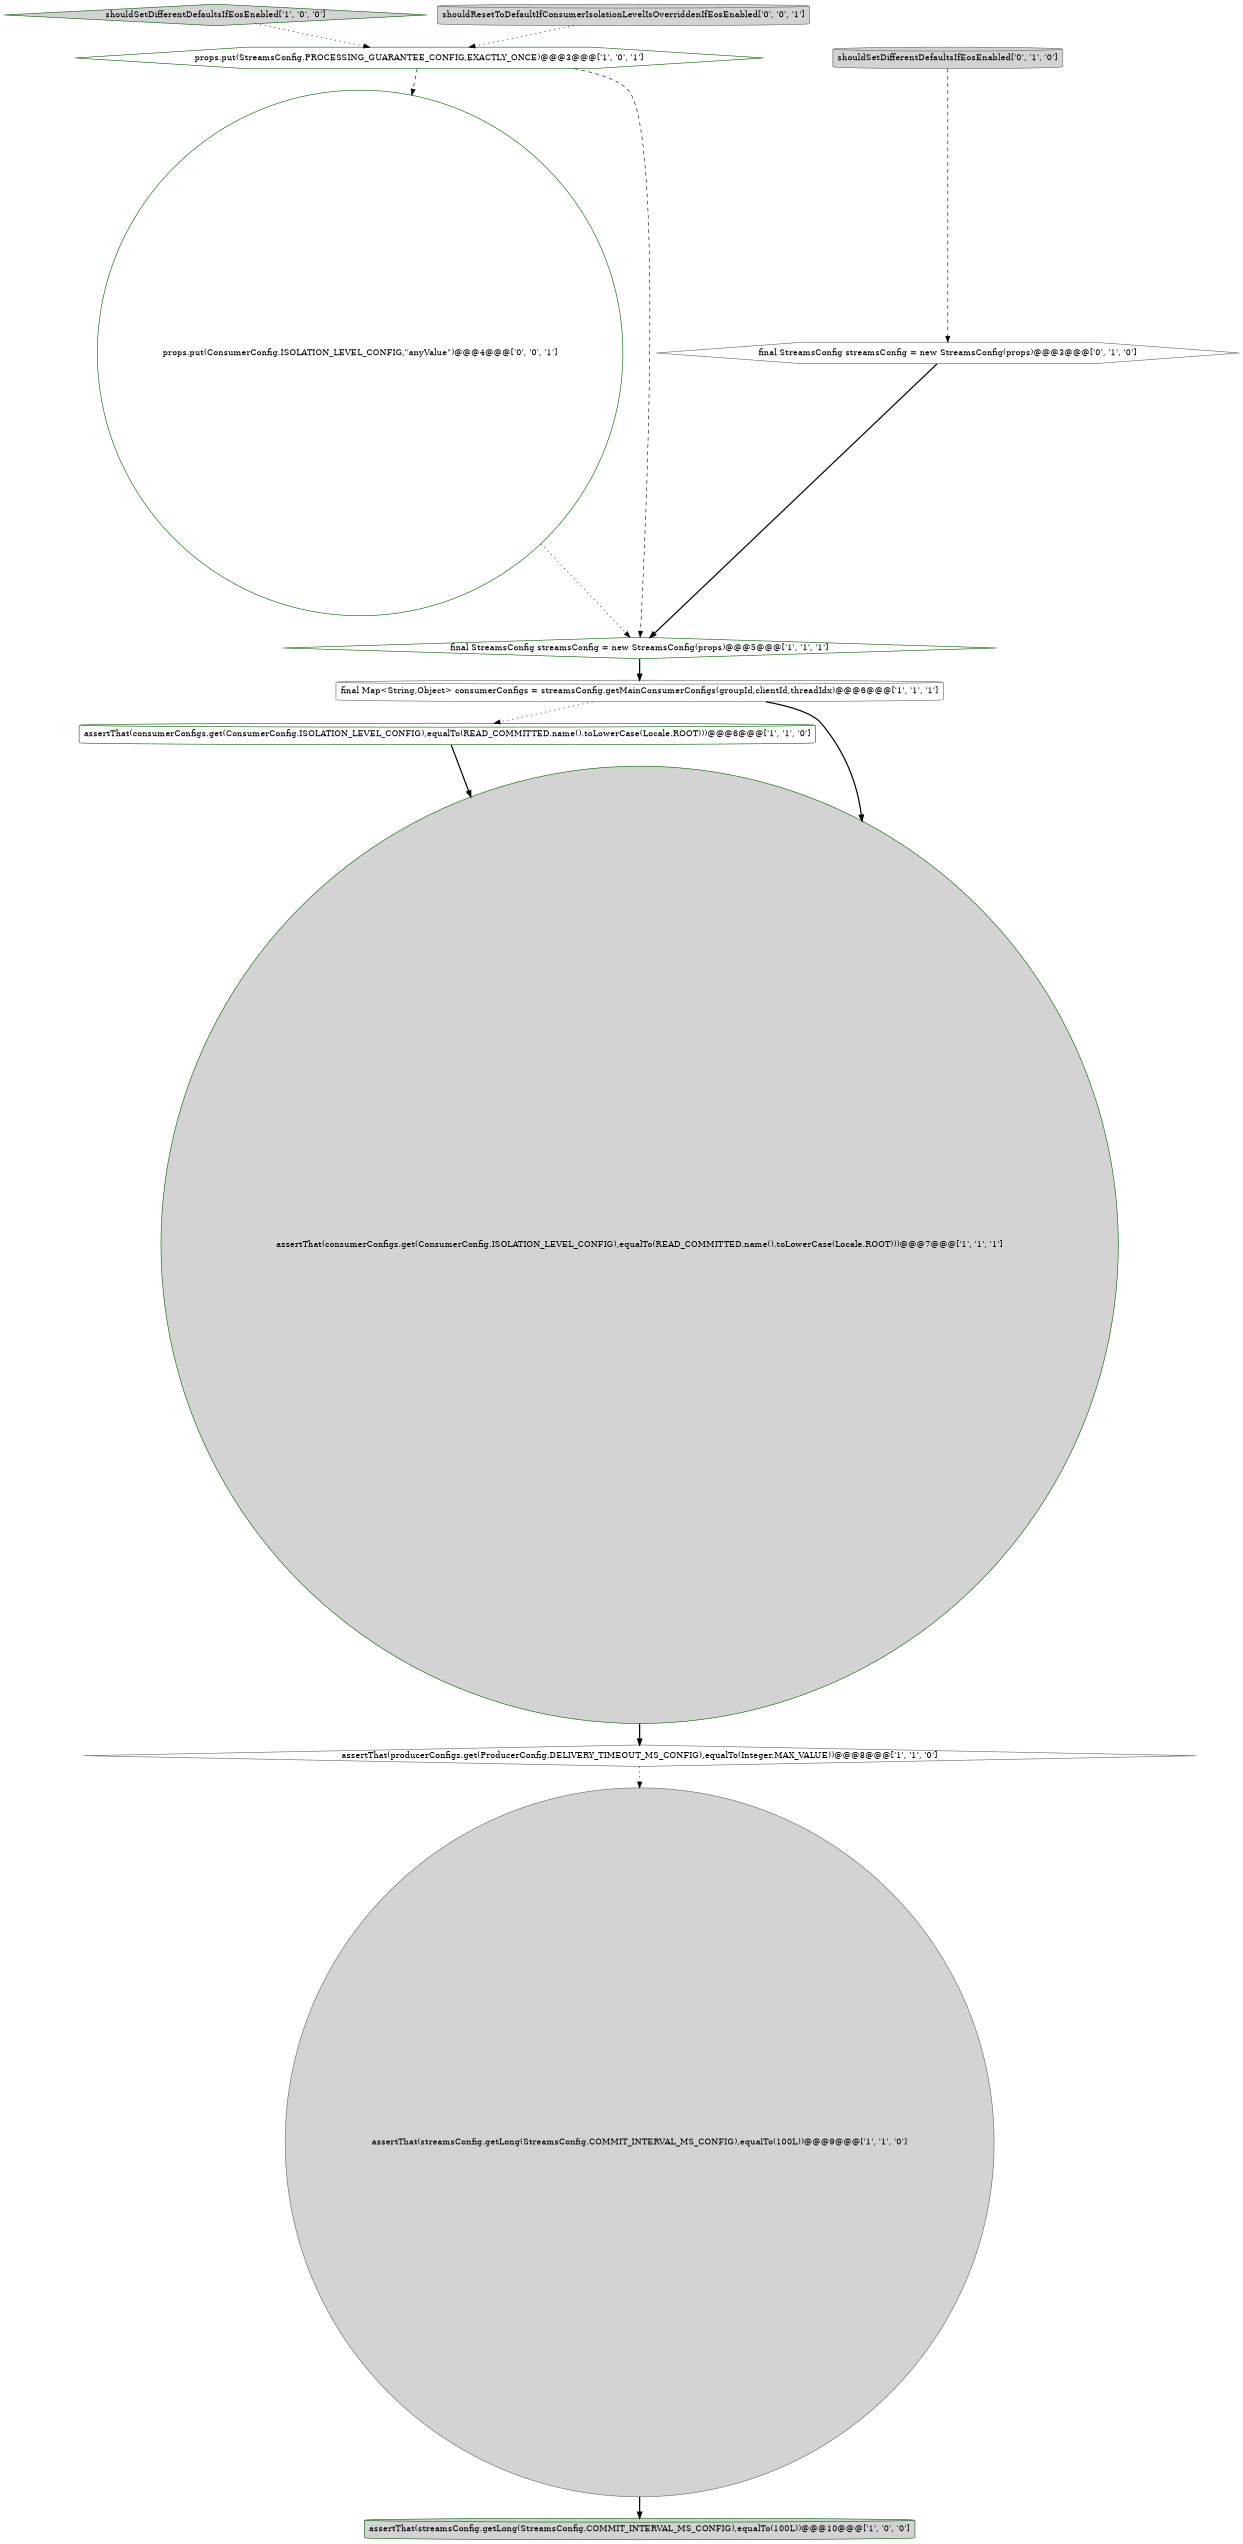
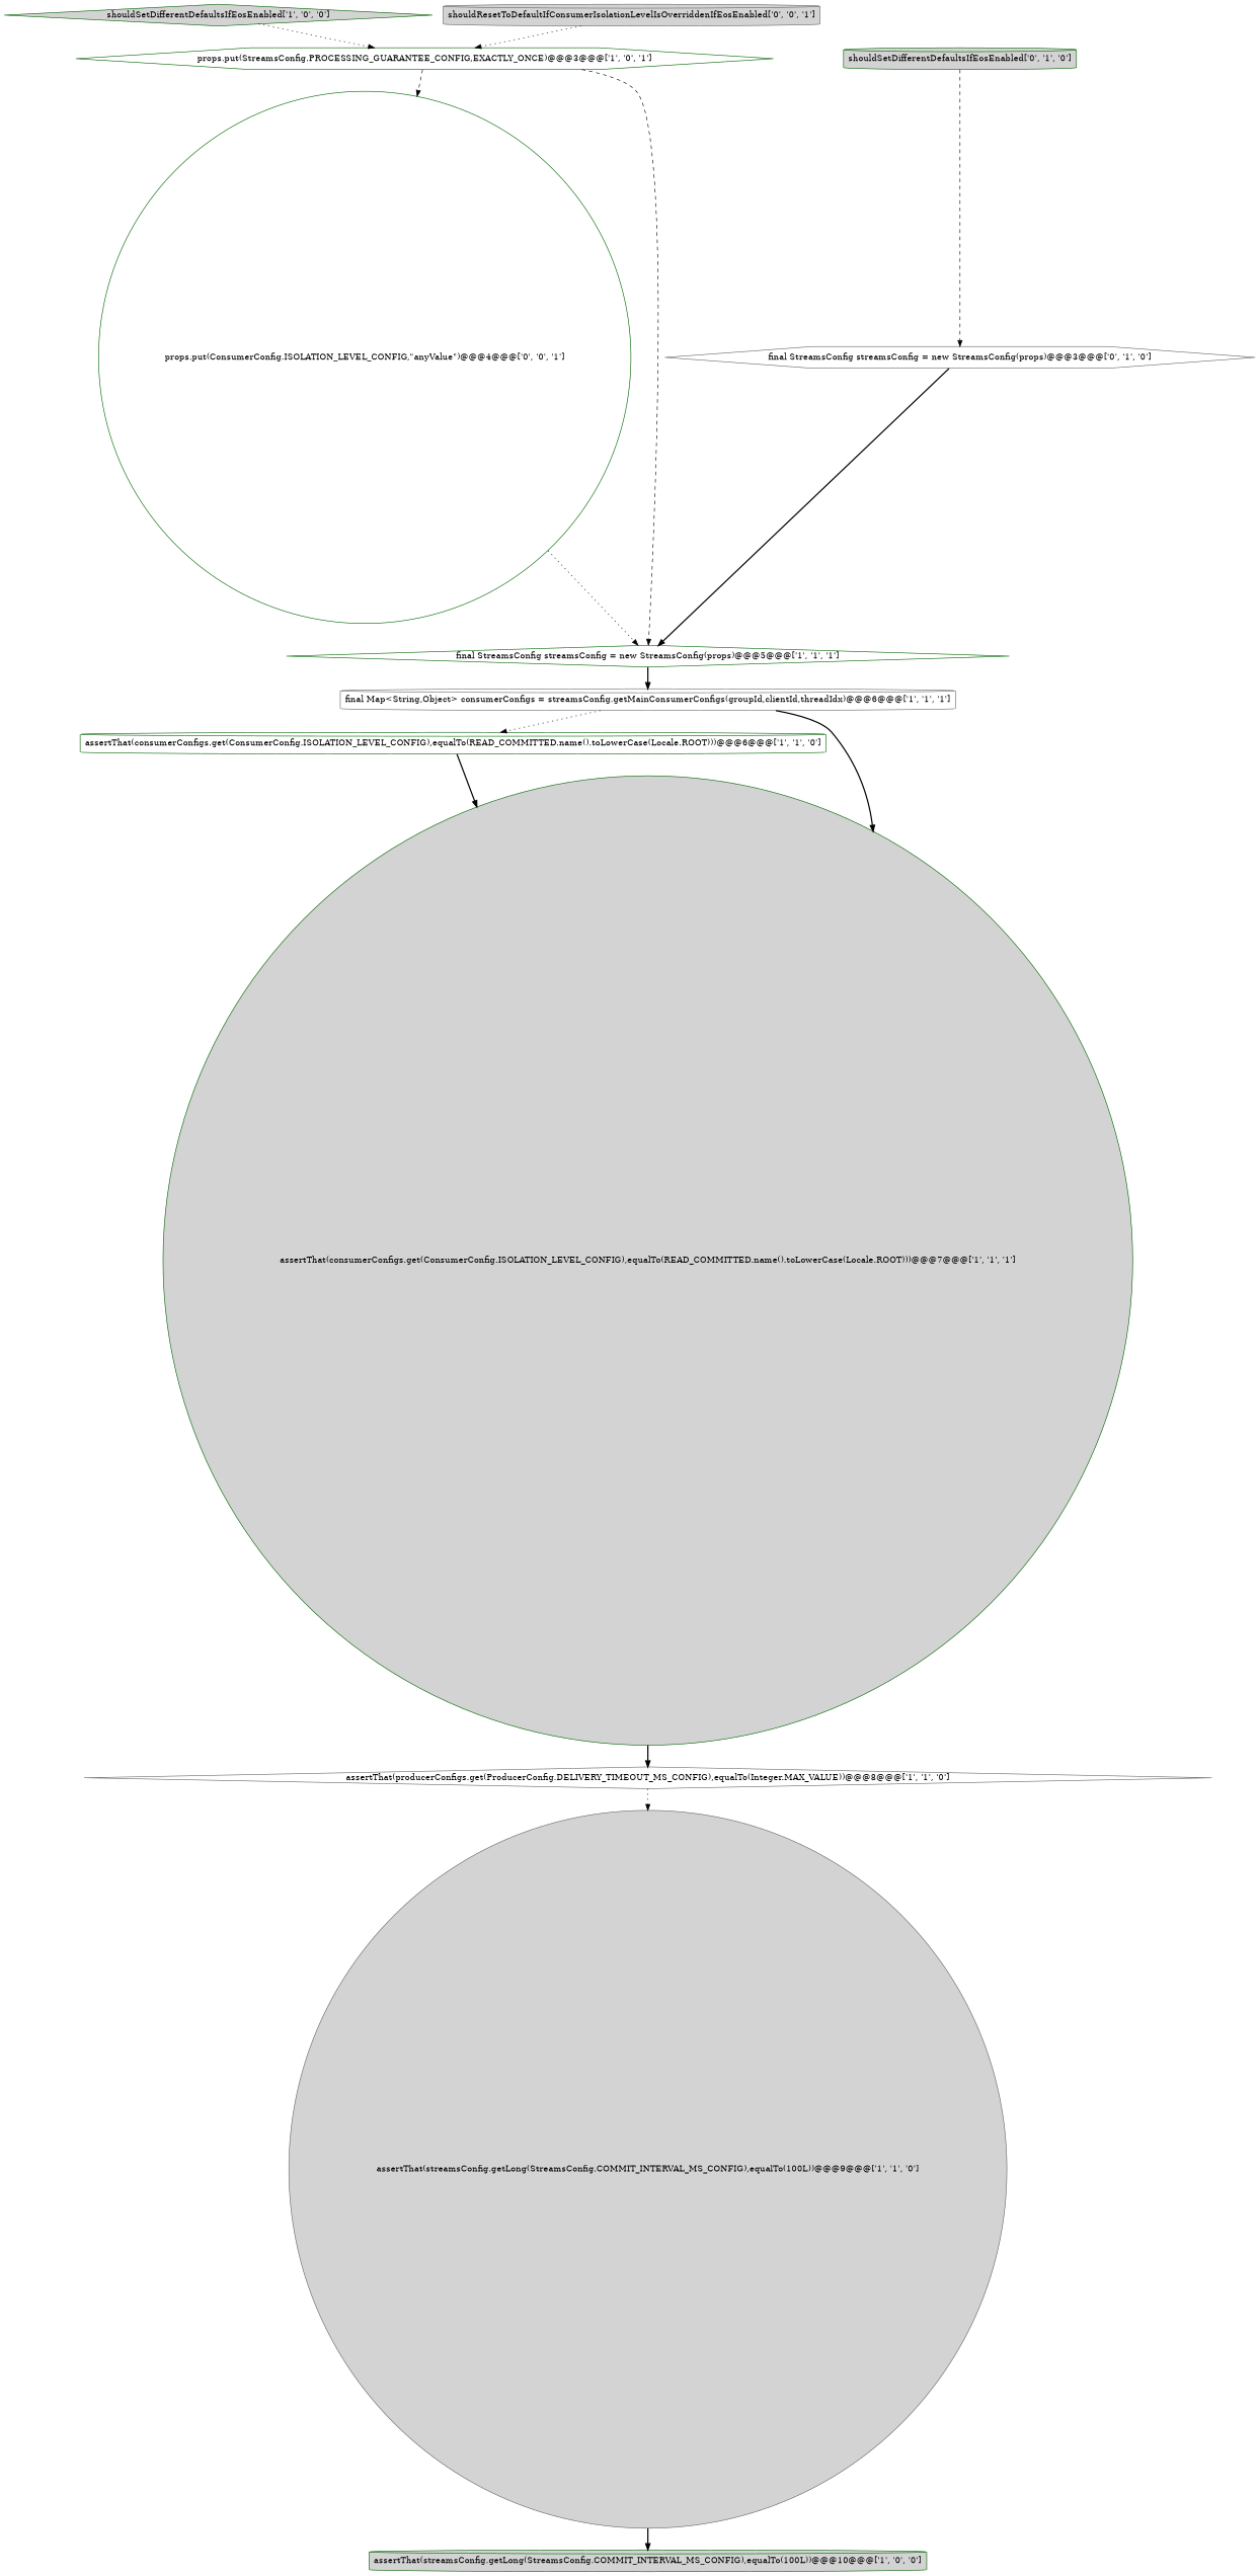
  digraph {
    node [fillcolor=white shape=cylinder style=filled color=darkgreen]
    edge [style=bold]
    n1 [label="assertThat(producerConfigs.get(ProducerConfig.DELIVERY_TIMEOUT_MS_CONFIG),equalTo(Integer.MAX_VALUE))@@@8@@@['1', '1', '0']" shape=diamond color=gray40]
    n2 [fillcolor=lightgray label="assertThat(streamsConfig.getLong(StreamsConfig.COMMIT_INTERVAL_MS_CONFIG),equalTo(100L))@@@9@@@['1', '1', '0']" shape=circle color=gray40]
    n3 [fillcolor=lightgray label="assertThat(streamsConfig.getLong(StreamsConfig.COMMIT_INTERVAL_MS_CONFIG),equalTo(100L))@@@10@@@['1', '0', '0']"]
    n4 [label="final Map<String,Object> consumerConfigs = streamsConfig.getMainConsumerConfigs(groupId,clientId,threadIdx)@@@6@@@['1', '1', '1']" color=gray40]
    n5 [label="assertThat(consumerConfigs.get(ConsumerConfig.ISOLATION_LEVEL_CONFIG),equalTo(READ_COMMITTED.name().toLowerCase(Locale.ROOT)))@@@6@@@['1', '1', '0']"]
    n6 [fillcolor=lightgray label="assertThat(consumerConfigs.get(ConsumerConfig.ISOLATION_LEVEL_CONFIG),equalTo(READ_COMMITTED.name().toLowerCase(Locale.ROOT)))@@@7@@@['1', '1', '1']" shape=circle]
    n7 [label="props.put(StreamsConfig.PROCESSING_GUARANTEE_CONFIG,EXACTLY_ONCE)@@@3@@@['1', '0', '1']" shape=hexagon]
    n8 [label="props.put(ConsumerConfig.ISOLATION_LEVEL_CONFIG,\"anyValue\")@@@4@@@['0', '0', '1']" shape=circle]
    n9 [label="final StreamsConfig streamsConfig = new StreamsConfig(props)@@@5@@@['1', '1', '1']" shape=diamond]
    n10 [label="final StreamsConfig streamsConfig = new StreamsConfig(props)@@@3@@@['0', '1', '0']" shape=hexagon color=gray40]
-   n11 [fillcolor=lightgray label="shouldSetDifferentDefaultsIfEosEnabled['0', '1', '0']" color=gray40]
+   n11 [fillcolor=lightgray label="shouldSetDifferentDefaultsIfEosEnabled['0', '1', '0']"]
    n12 [fillcolor=lightgray label="shouldSetDifferentDefaultsIfEosEnabled['1', '0', '0']" shape=diamond]
    n13 [fillcolor=lightgray label="shouldResetToDefaultIfConsumerIsolationLevelIsOverriddenIfEosEnabled['0', '0', '1']" color=gray40]
    n1 -> n2 [style=dotted]
    n2 -> n3
    n4 -> n5 [style=dotted]
    n4 -> n6
    n5 -> n6
    n6 -> n1
    n7 -> n8 [style=dashed]
    n7 -> n9 [style=dashed]
    n8 -> n9 [style=dotted]
    n9 -> n4
    n10 -> n9
    n11 -> n10 [style=dashed]
    n12 -> n7 [style=dotted]
    n13 -> n7 [style=dotted]
  }
